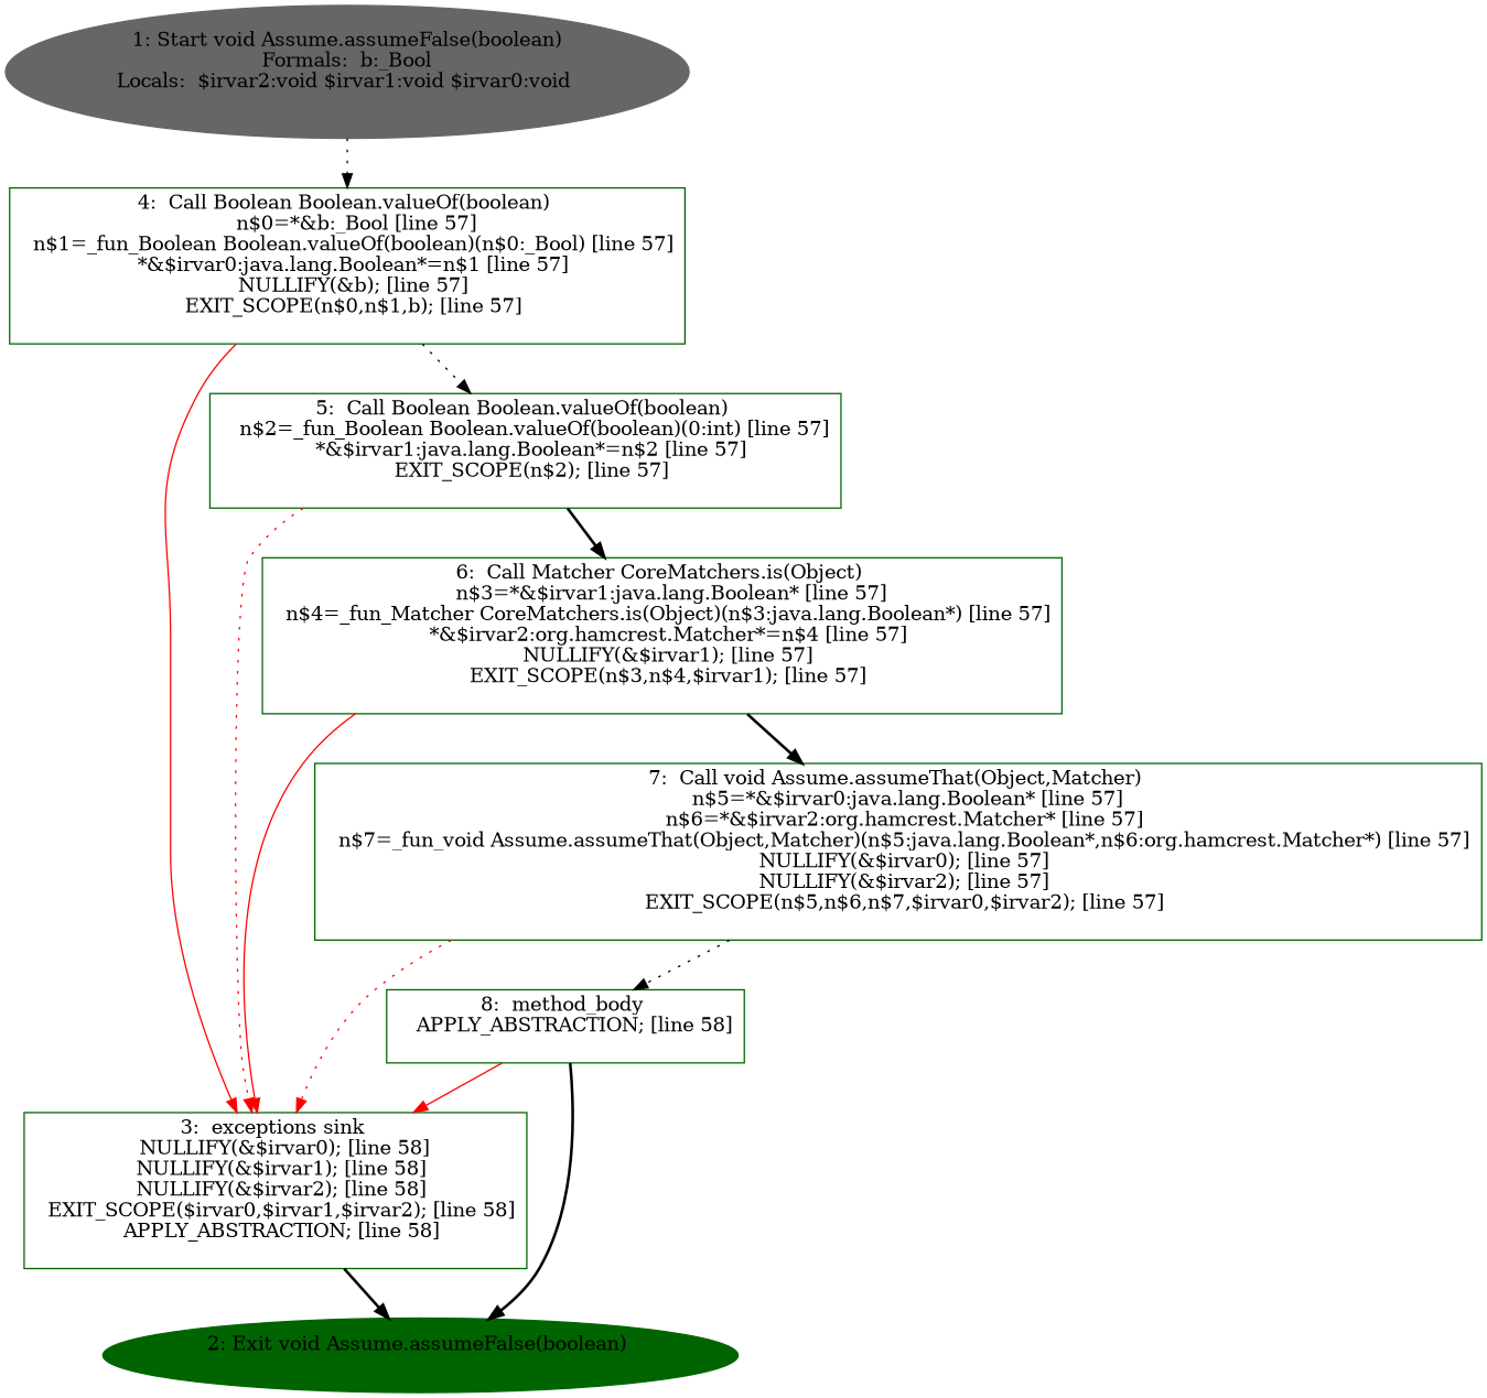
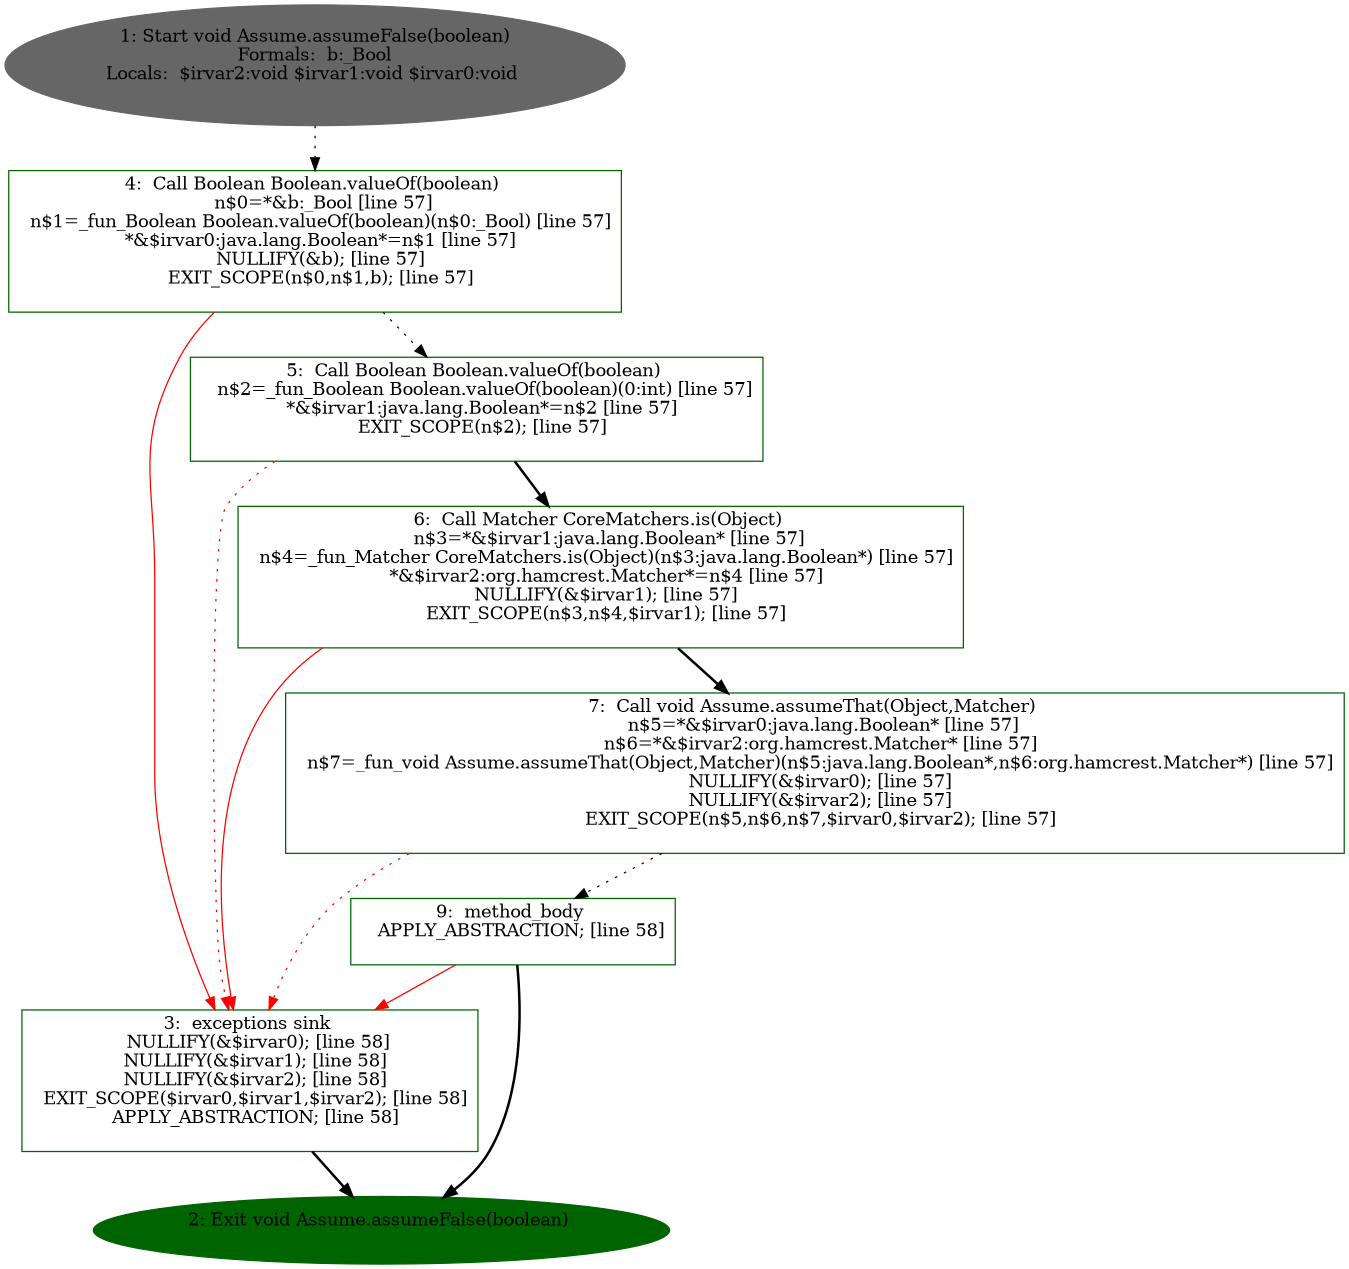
  digraph {
    node [color=darkgreen shape=box]
    edge [style=dotted]
    n1 [color=gray40 label="1: Start void Assume.assumeFalse(boolean)\nFormals:  b:_Bool\nLocals:  $irvar2:void $irvar1:void $irvar0:void \n  " style=filled shape=""]
    n2 [label="4:  Call Boolean Boolean.valueOf(boolean) \n   n$0=*&b:_Bool [line 57]\n  n$1=_fun_Boolean Boolean.valueOf(boolean)(n$0:_Bool) [line 57]\n  *&$irvar0:java.lang.Boolean*=n$1 [line 57]\n  NULLIFY(&b); [line 57]\n  EXIT_SCOPE(n$0,n$1,b); [line 57]\n "]
    n3 [label="3:  exceptions sink \n   NULLIFY(&$irvar0); [line 58]\n  NULLIFY(&$irvar1); [line 58]\n  NULLIFY(&$irvar2); [line 58]\n  EXIT_SCOPE($irvar0,$irvar1,$irvar2); [line 58]\n  APPLY_ABSTRACTION; [line 58]\n "]
    n4 [label="5:  Call Boolean Boolean.valueOf(boolean) \n   n$2=_fun_Boolean Boolean.valueOf(boolean)(0:int) [line 57]\n  *&$irvar1:java.lang.Boolean*=n$2 [line 57]\n  EXIT_SCOPE(n$2); [line 57]\n "]
    n5 [label="2: Exit void Assume.assumeFalse(boolean) \n  " style=filled shape=""]
    n6 [label="6:  Call Matcher CoreMatchers.is(Object) \n   n$3=*&$irvar1:java.lang.Boolean* [line 57]\n  n$4=_fun_Matcher CoreMatchers.is(Object)(n$3:java.lang.Boolean*) [line 57]\n  *&$irvar2:org.hamcrest.Matcher*=n$4 [line 57]\n  NULLIFY(&$irvar1); [line 57]\n  EXIT_SCOPE(n$3,n$4,$irvar1); [line 57]\n "]
    n7 [label="7:  Call void Assume.assumeThat(Object,Matcher) \n   n$5=*&$irvar0:java.lang.Boolean* [line 57]\n  n$6=*&$irvar2:org.hamcrest.Matcher* [line 57]\n  n$7=_fun_void Assume.assumeThat(Object,Matcher)(n$5:java.lang.Boolean*,n$6:org.hamcrest.Matcher*) [line 57]\n  NULLIFY(&$irvar0); [line 57]\n  NULLIFY(&$irvar2); [line 57]\n  EXIT_SCOPE(n$5,n$6,n$7,$irvar0,$irvar2); [line 57]\n "]
-   n8 [label="8:  method_body \n   APPLY_ABSTRACTION; [line 58]\n "]
+   n8 [label="9:  method_body \n   APPLY_ABSTRACTION; [line 58]\n "]
    n1 -> n2
    n2 -> n3 [color=red style=solid]
    n2 -> n4
    n3 -> n5 [style=bold]
    n4 -> n3 [color=red]
    n4 -> n6 [style=bold]
    n6 -> n3 [color=red style=solid]
    n6 -> n7 [style=bold]
    n7 -> n3 [color=red]
    n7 -> n8
    n8 -> n3 [color=red style=solid]
    n8 -> n5 [style=bold]
  }
